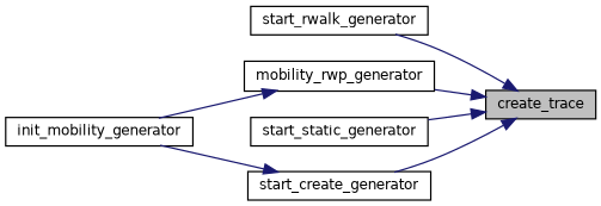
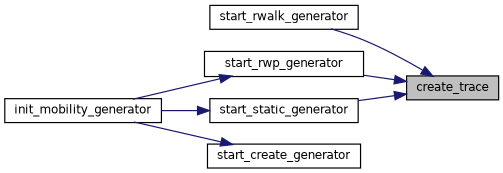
  digraph {
    rankdir=RL
    node [color=black fillcolor=white fontname=Helvetica fontsize=10 shape=record style=filled]
    edge [color=midnightblue dir=back fontname=Helvetica fontsize=10 labelfontname=Helvetica labelfontsize=10 style=solid]
    n1 [fillcolor=grey75 fontcolor=black height=0.2 label=create_trace width=0.4]
    n2 [height=0.2 label=start_rwalk_generator width=0.4]
-   n3 [height=0.2 label=mobility_rwp_generator width=0.4]
+   n3 [height=0.2 label=start_rwp_generator width=0.4]
    n4 [height=0.2 label=start_static_generator width=0.4]
    n5 [height=0.2 label=start_create_generator width=0.4]
    n6 [height=0.2 label=init_mobility_generator width=0.4]
    n1 -> n2
    n1 -> n3
    n1 -> n4
-   n1 -> n5
    n3 -> n6
+   n4 -> n6
    n5 -> n6
  }
